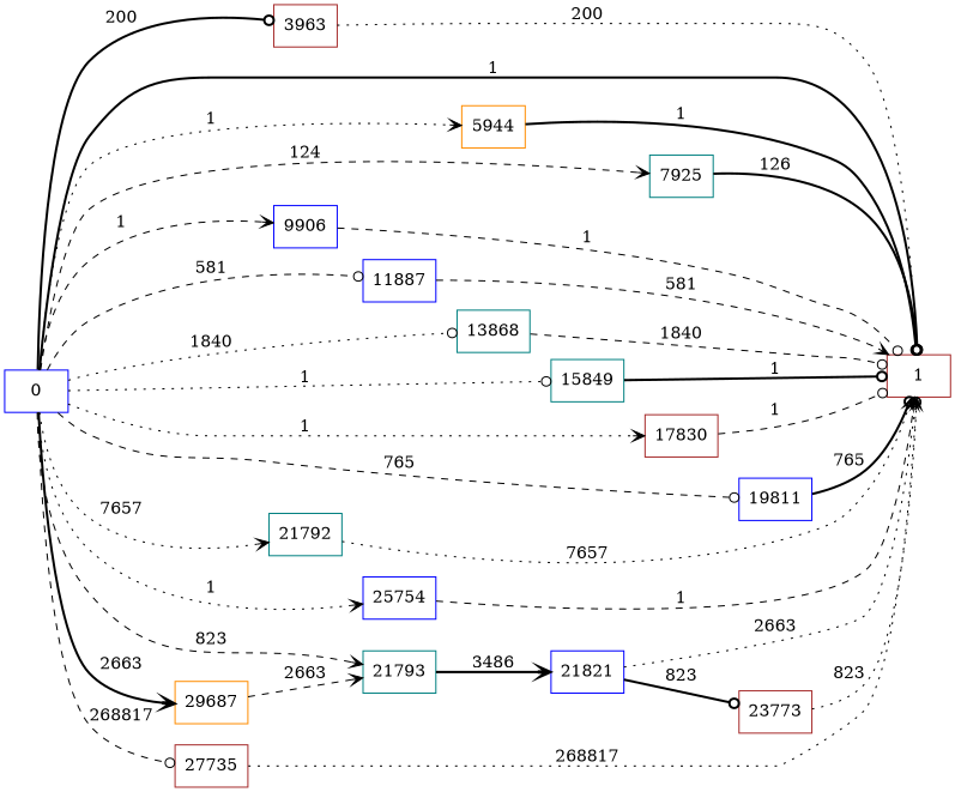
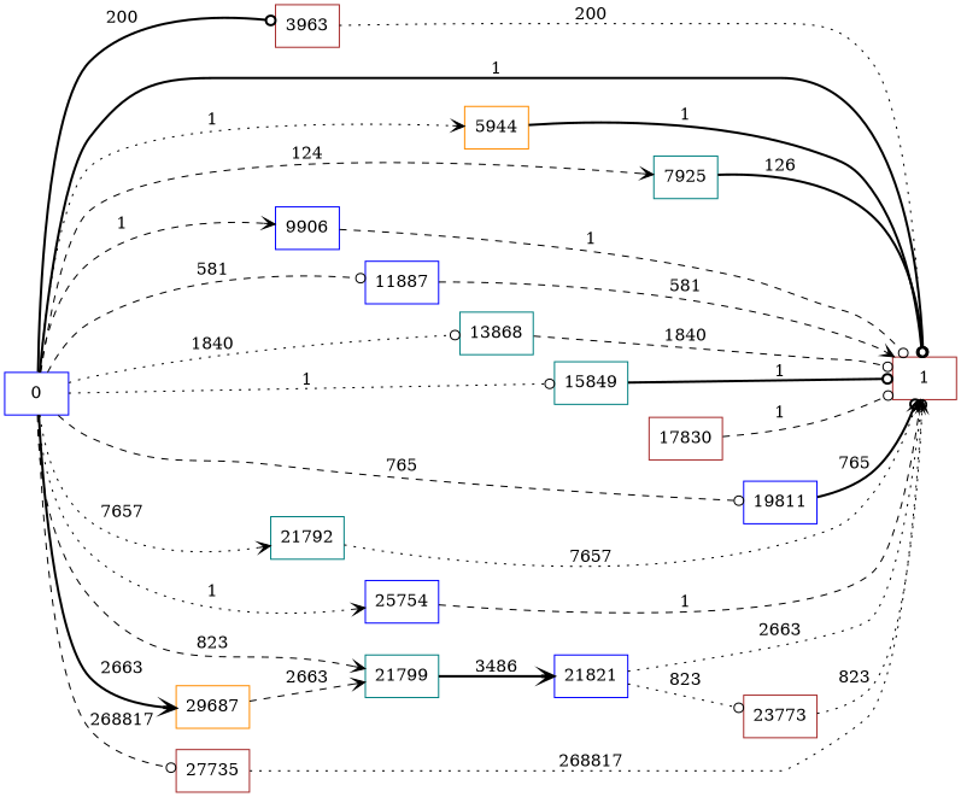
  digraph {
    rankdir=LR
    node [color=blue shape=rectangle]
    edge [arrowhead=odot style=dotted]
    3963 [color=brown]
    1 [color=brown]
    5944 [color=darkorange]
    7925 [color=teal]
    9906
    11887
    13868 [color=teal]
    15849 [color=teal]
    17830 [color=brown]
    19811
    21792 [color=teal]
-   21793 [color=teal]
+   21793 [color=teal label=21799]
    21821
    23773 [color=brown]
    25754
    27735 [color=brown]
    29687 [color=darkorange]
    0
    3963 -> 1 [label=200]
    5944 -> 1 [label=1 style=bold]
    7925 -> 1 [label=126 style=bold]
    9906 -> 1 [label=1 style=dashed]
    11887 -> 1 [arrowhead=vee label=581 style=dashed]
    13868 -> 1 [label=1840 style=dashed]
    15849 -> 1 [label=1 style=bold]
    17830 -> 1 [label=1 style=dashed]
    19811 -> 1 [label=765 style=bold]
    21792 -> 1 [arrowhead=vee label=7657]
    21793 -> 21821 [arrowhead=vee label=3486 style=bold]
    21821 -> 1 [label=2663]
-   21821 -> 23773 [label=823 style=bold]
+   21821 -> 23773 [label=823]
    23773 -> 1 [arrowhead=vee label=823]
    25754 -> 1 [arrowhead=vee label=1 style=dashed]
    27735 -> 1 [label=268817]
    29687 -> 21793 [arrowhead=vee label=2663 style=dashed]
    0 -> 3963 [label=200 style=bold]
    0 -> 1 [label=1 style=bold]
    0 -> 5944 [arrowhead=vee label=1]
    0 -> 7925 [arrowhead=vee label=124 style=dashed]
    0 -> 9906 [arrowhead=vee label=1 style=dashed]
    0 -> 11887 [label=581 style=dashed]
    0 -> 13868 [label=1840]
    0 -> 15849 [label=1]
-   0 -> 17830 [arrowhead=vee label=1]
    0 -> 19811 [label=765 style=dashed]
    0 -> 21792 [arrowhead=vee label=7657]
    0 -> 21793 [arrowhead=vee label=823 style=dashed]
    0 -> 25754 [arrowhead=vee label=1]
    0 -> 27735 [label=268817 style=dashed]
    0 -> 29687 [arrowhead=vee label=2663 style=bold]
  }
